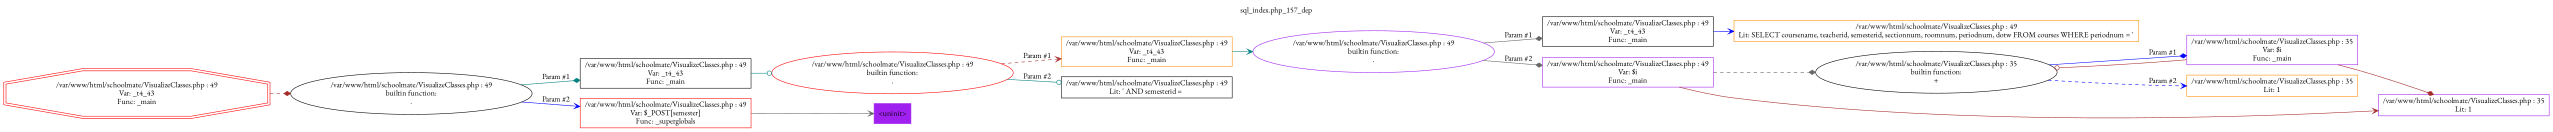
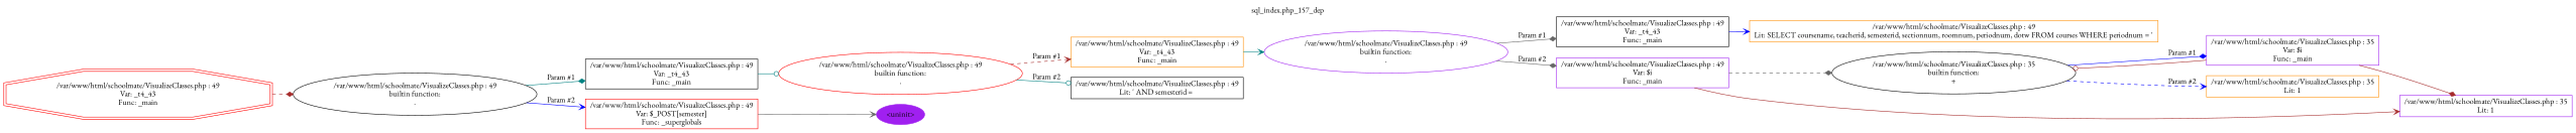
  digraph {
    label="sql_index.php_157_dep"
    labelloc=t
    rankdir=LR
    fontname="EB Garamond"
    node [shape=box color=black fontname="EB Garamond"]
    edge [color=brown style=solid arrowhead=diamond fontname="EB Garamond"]
    n1 [label="/var/www/html/schoolmate/VisualizeClasses.php : 49\nVar: _t4_43\nFunc: _main\n" shape=doubleoctagon color=red]
    n2 [label="/var/www/html/schoolmate/VisualizeClasses.php : 49\nbuiltin function:\n.\n" shape=ellipse]
    n3 [label="/var/www/html/schoolmate/VisualizeClasses.php : 49\nVar: _t4_43\nFunc: _main\n"]
    n4 [label="/var/www/html/schoolmate/VisualizeClasses.php : 49\nVar: $_POST[semester]\nFunc: _superglobals\n" color=red]
    n5 [label="/var/www/html/schoolmate/VisualizeClasses.php : 49\nbuiltin function:\n.\n" shape=ellipse color=red]
    n6 [label="/var/www/html/schoolmate/VisualizeClasses.php : 49\nVar: _t4_43\nFunc: _main\n" color=darkorange]
    n7 [label="/var/www/html/schoolmate/VisualizeClasses.php : 49\nLit: ' AND semesterid = \n"]
    n8 [label="/var/www/html/schoolmate/VisualizeClasses.php : 49\nbuiltin function:\n.\n" shape=ellipse color=purple]
    n9 [label="/var/www/html/schoolmate/VisualizeClasses.php : 49\nVar: _t4_43\nFunc: _main\n"]
    n10 [label="/var/www/html/schoolmate/VisualizeClasses.php : 49\nVar: $i\nFunc: _main\n" color=purple]
    n11 [label="/var/www/html/schoolmate/VisualizeClasses.php : 49\nLit: SELECT coursename, teacherid, semesterid, sectionnum, roomnum, periodnum, dotw FROM courses WHERE periodnum = '\n" color=darkorange]
    n12 [label="/var/www/html/schoolmate/VisualizeClasses.php : 35\nbuiltin function:\n+\n" shape=ellipse]
    n13 [label="/var/www/html/schoolmate/VisualizeClasses.php : 35\nLit: 1\n" color=purple]
    n14 [label="/var/www/html/schoolmate/VisualizeClasses.php : 35\nVar: $i\nFunc: _main\n" color=purple]
    n15 [label="/var/www/html/schoolmate/VisualizeClasses.php : 35\nLit: 1\n" color=darkorange]
-   n16 [label="<uninit>" style=filled color=purple]
+   n16 [label="<uninit>" shape=ellipse style=filled color=purple]
    n1 -> n2 [style=dashed]
    n2 -> n3 [label="Param #1" color=teal]
    n2 -> n4 [label="Param #2" color=blue arrowhead=vee]
    n3 -> n5 [color=teal arrowhead=odot]
    n4 -> n16 [color=gray40 arrowhead=vee]
    n5 -> n6 [label="Param #1" style=dashed arrowhead=vee]
    n5 -> n7 [label="Param #2" color=teal arrowhead=odot]
    n6 -> n8 [color=teal arrowhead=vee]
    n8 -> n9 [label="Param #1" color=gray40]
    n8 -> n10 [label="Param #2" color=gray40]
    n9 -> n11 [color=blue arrowhead=vee]
    n10 -> n12 [color=gray40 style=dashed]
    n10 -> n13 [arrowhead=vee]
    n12 -> n14 [label="Param #1" color=blue]
    n12 -> n15 [label="Param #2" color=blue style=dashed arrowhead=vee]
    n14 -> n12 [arrowhead=odot]
    n14 -> n13
  }
